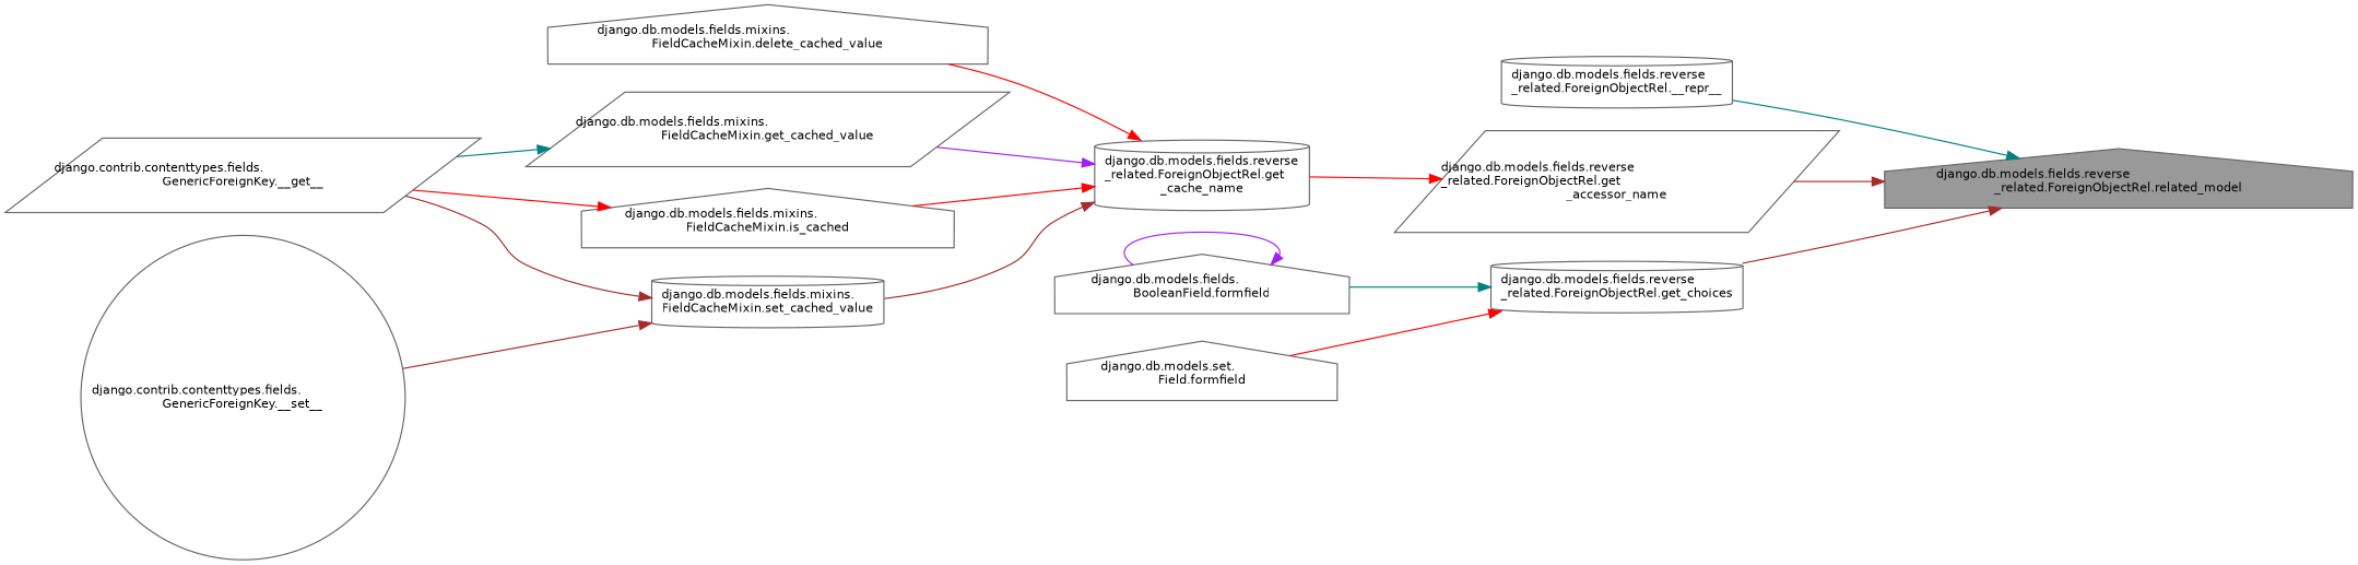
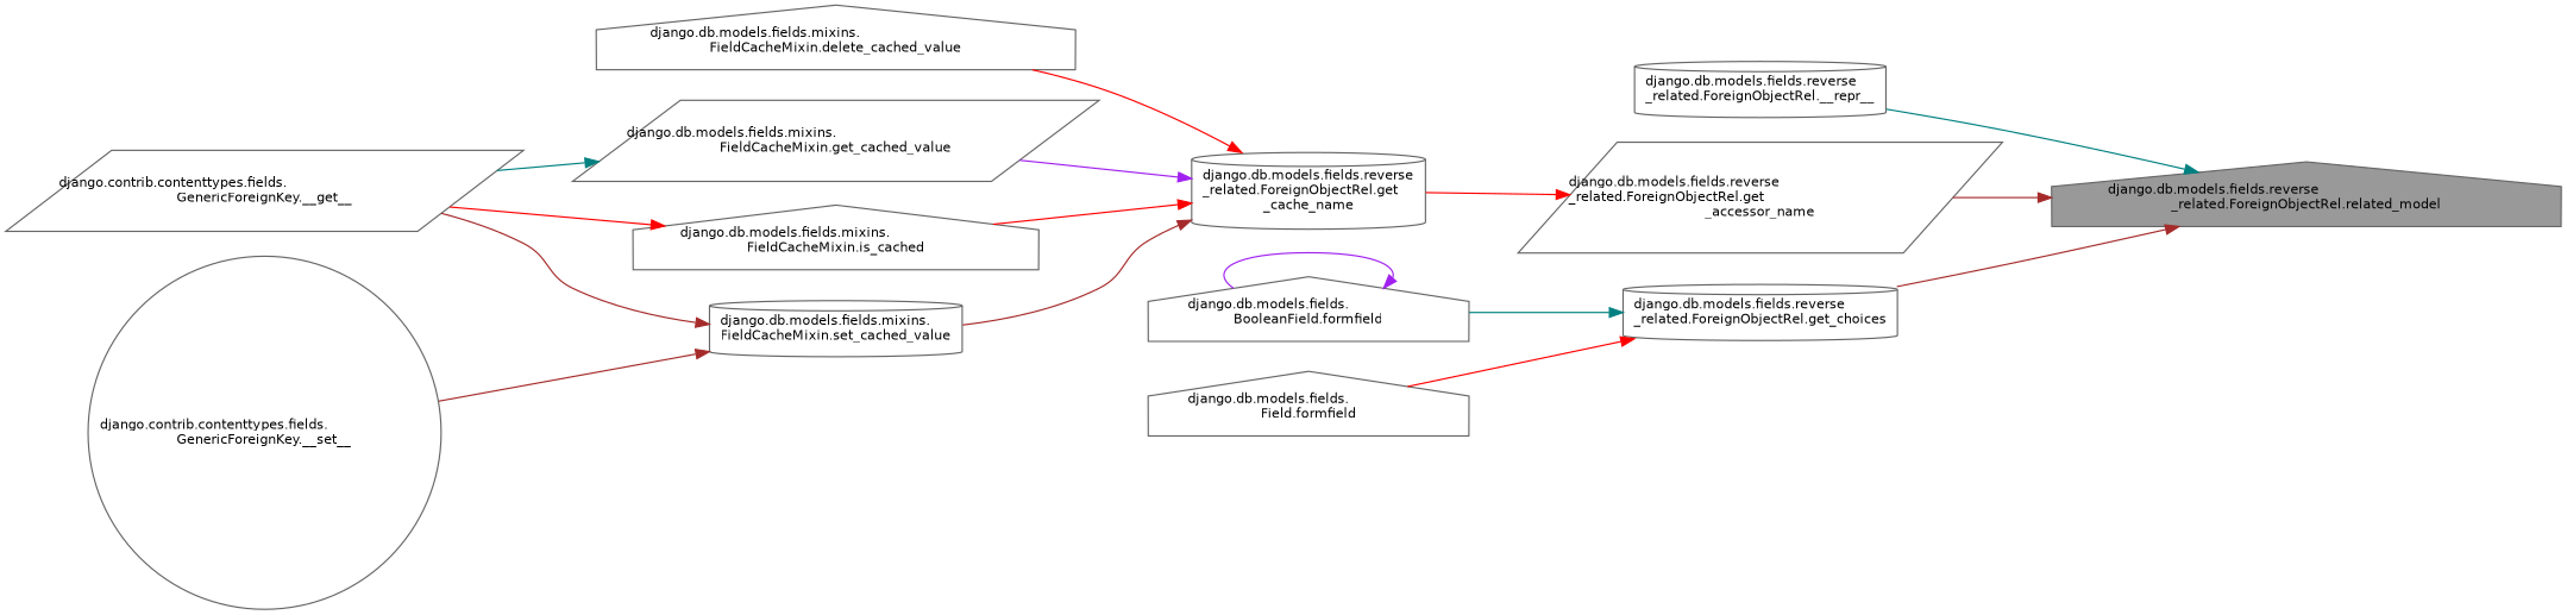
  digraph {
    rankdir=RL
    node [color=grey40 fillcolor=white fontname=Helvetica fontsize=10 shape=house style=filled]
    edge [color=brown dir=back fontname=Helvetica fontsize=10 labelfontname=Helvetica labelfontsize=10 style=solid]
    n1 [color=gray40 fillcolor=grey60 fontcolor=black height=0.2 label="django.db.models.fields.reverse\l_related.ForeignObjectRel.related_model" width=0.4]
    n2 [height=0.2 label="django.db.models.fields.reverse\l_related.ForeignObjectRel.__repr__" shape=cylinder width=0.4]
    n3 [height=0.2 label="django.db.models.fields.reverse\l_related.ForeignObjectRel.get\l_accessor_name" shape=parallelogram width=0.4]
    n4 [height=0.2 label="django.db.models.fields.reverse\l_related.ForeignObjectRel.get_choices" shape=cylinder width=0.4]
    n5 [height=0.2 label="django.db.models.fields.reverse\l_related.ForeignObjectRel.get\l_cache_name" shape=cylinder width=0.4]
    n6 [height=0.2 label="django.db.models.fields.mixins.\lFieldCacheMixin.delete_cached_value" width=0.4]
    n7 [height=0.2 label="django.db.models.fields.mixins.\lFieldCacheMixin.get_cached_value" shape=parallelogram width=0.4]
    n8 [height=0.2 label="django.db.models.fields.mixins.\lFieldCacheMixin.is_cached" width=0.4]
    n9 [height=0.2 label="django.db.models.fields.mixins.\lFieldCacheMixin.set_cached_value" shape=cylinder width=0.4]
    n10 [height=0.2 label="django.contrib.contenttypes.fields.\lGenericForeignKey.__get__" shape=parallelogram width=0.4]
    n11 [height=0.2 label="django.contrib.contenttypes.fields.\lGenericForeignKey.__set__" shape=circle width=0.4]
    n12 [height=0.2 label="django.db.models.fields.\lBooleanField.formfield" width=0.4]
-   n13 [height=0.2 label="django.db.models.set.\lField.formfield" width=0.4]
+   n13 [height=0.2 label="django.db.models.fields.\lField.formfield" width=0.4]
    n1 -> n2 [color=teal]
    n1 -> n3
    n1 -> n4
    n3 -> n5 [color=red]
    n4 -> n12 [color=teal]
    n4 -> n13 [color=red]
    n5 -> n6 [color=red]
    n5 -> n7 [color=purple]
    n5 -> n8 [color=red]
    n5 -> n9
    n7 -> n10 [color=teal]
    n8 -> n10 [color=red]
    n9 -> n10
    n9 -> n11
    n12 -> n12 [color=purple]
  }
